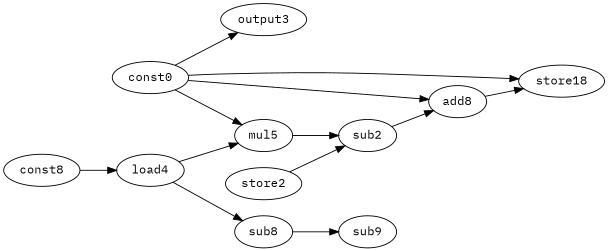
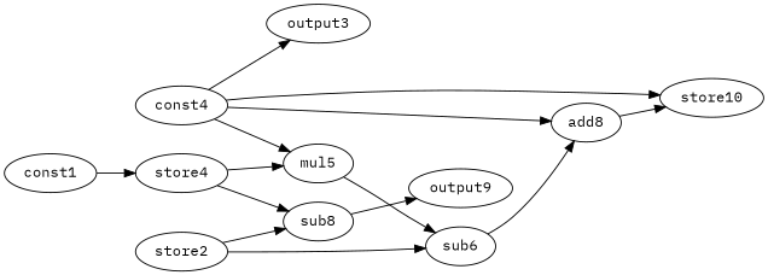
  digraph {
    fontname="IBM Plex Mono"
    rankdir=LR
    node [fontname="IBM Plex Mono" opcode=const]
    edge [fontname="IBM Plex Mono" operand=0]
    output3 [opcode=output]
-   const0
+   const0 [label=const4]
    mul5 [opcode=mul]
    add8 [opcode=add]
-   store10 [opcode=store label=store18]
-   sub6 [opcode=sub label=sub2]
-   load4 [opcode=load]
-   const1 [label=const8]
+   store10 [opcode=store]
+   sub6 [opcode=sub]
+   load4 [opcode=load label=store4]
+   const1
    n9 [label=sub8 opcode=sub]
    n10 [label=store2]
-   output9 [opcode=output label=sub9]
+   output9 [opcode=output]
    const0 -> output3
    const0 -> mul5
    const0 -> add8
    const0 -> store10 [operand=1]
    mul5 -> sub6 [operand=1]
    add8 -> store10
    sub6 -> add8 [operand=1]
    load4 -> mul5 [operand=1]
    load4 -> n9 [operand=1]
    const1 -> load4
    n9 -> output9
    n10 -> sub6
+   n10 -> n9
  }
